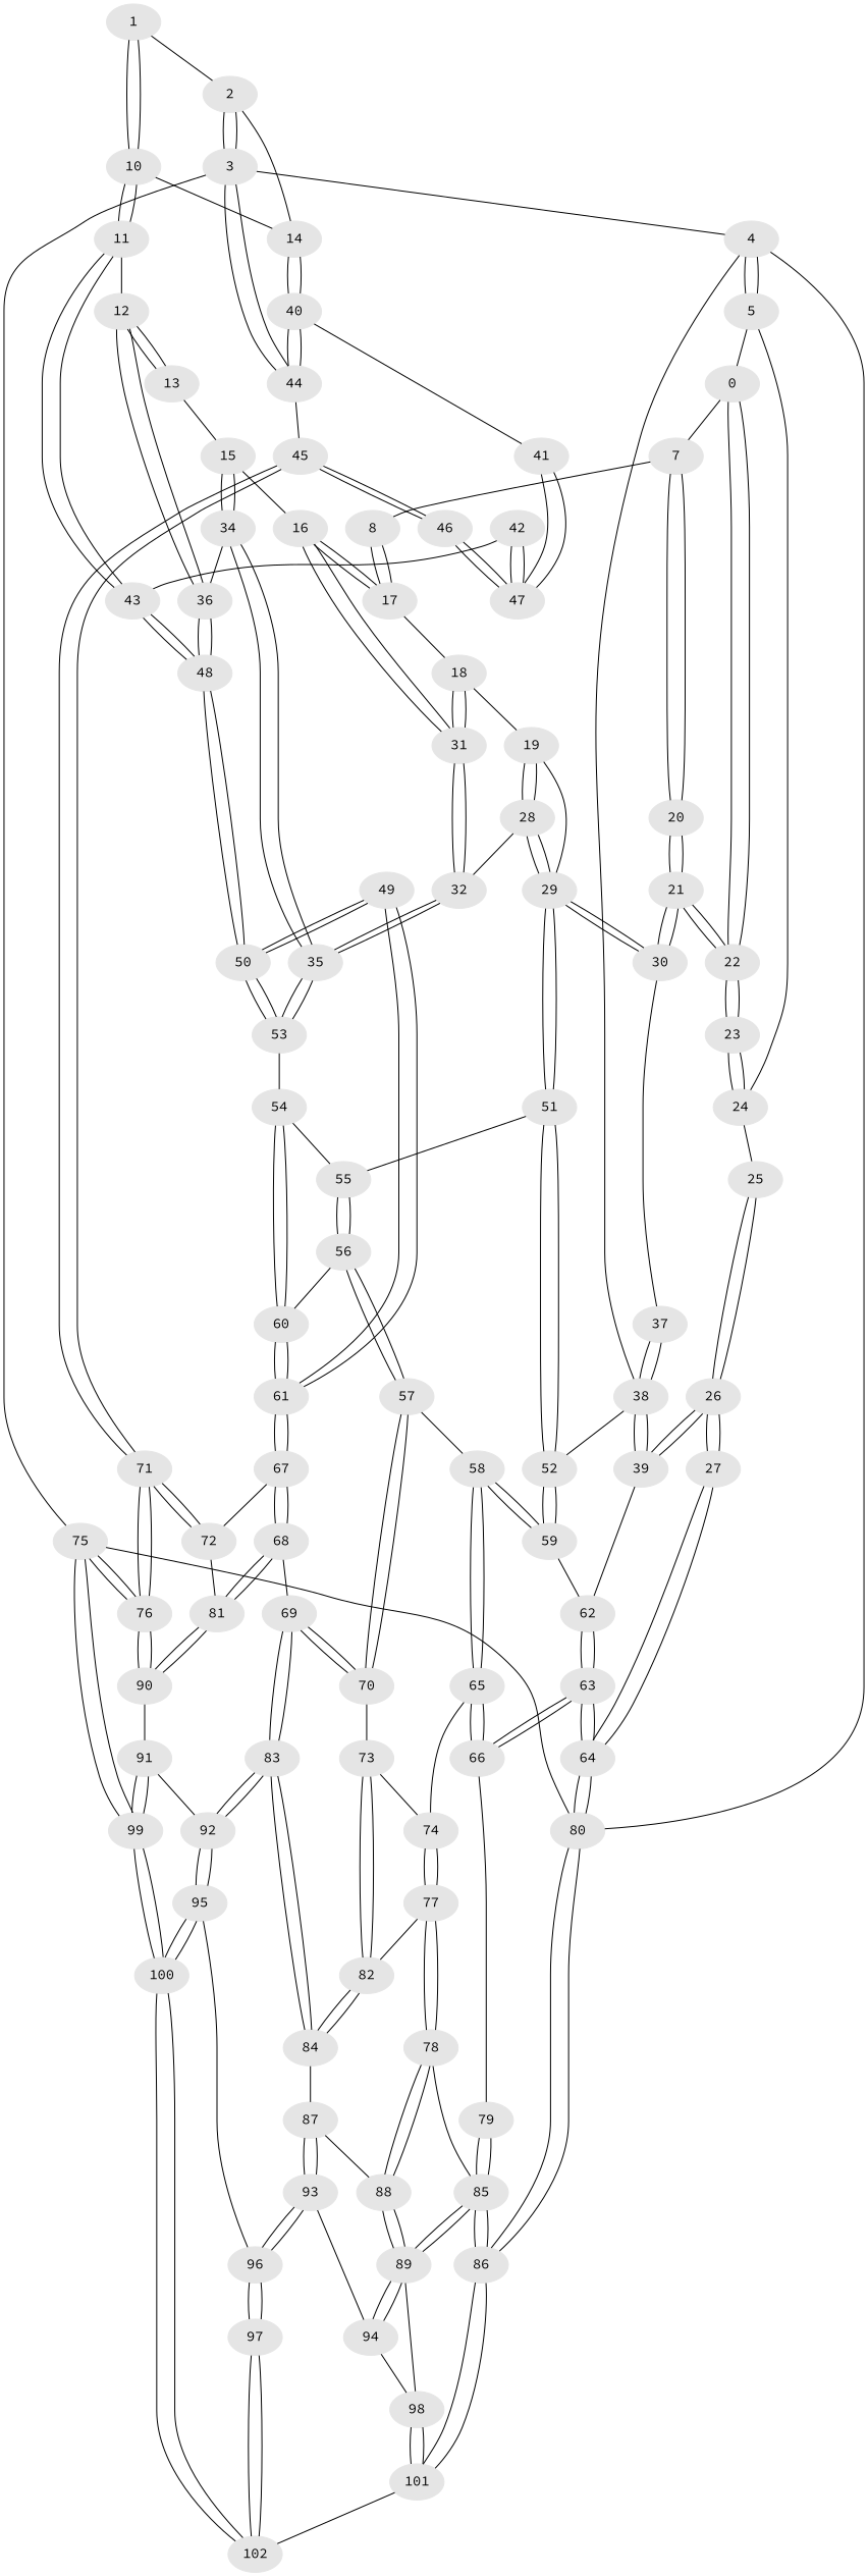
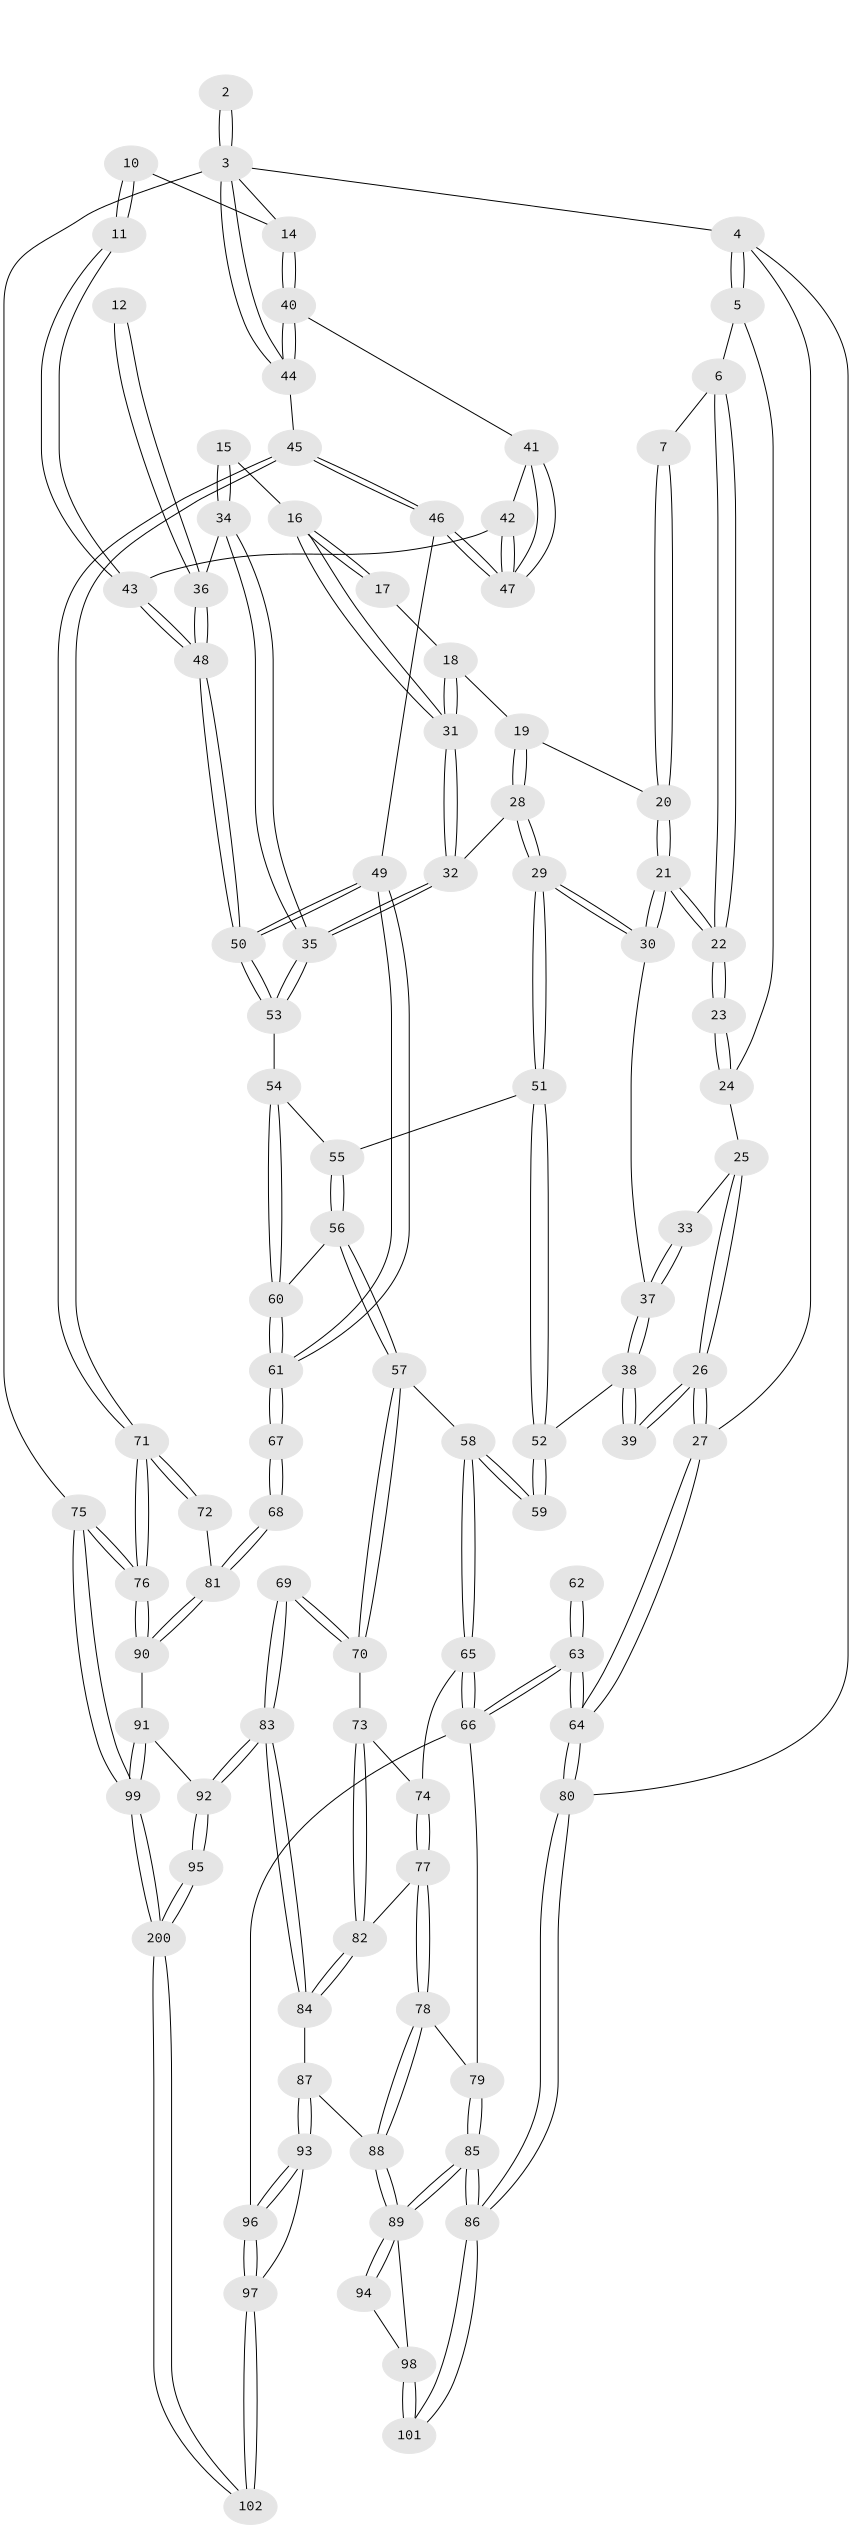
  graph {
    fontname="Source Code Pro"
    node [color=gray90 fontname="Source Code Pro" style=filled]
    edge [fontname="Source Code Pro"]
-   1
    2
    10
    3
    14
    11
    4
    44
    75
    40
    5
    27
    80
    45
    76
    99
-   6 [label=0]
+   6
    24
    64
    86
    7
    22
    25
-   8
    20
    23
    17
    21
    18
-   13
    15
    12
    43
    36
    48
    16
    34
    41
    31
    35
    32
    19
    28
    29
    30
    37
+   33
    26
    39
    62
    51
    52
    55
    38
    53
    54
    50
    59
    63
    42
    47
    46
    71
    49
    72
    61
    67
    56
    60
    57
    58
    70
    65
    73
    66
    74
    68
    79
    77
    85
    69
    81
    83
    90
    84
    92
    82
    78
-   100
+   100 [label=200]
    91
    88
    89
    101
    87
    95
    93
    94
    98
    102
    96
    97
-   1 -- 2
-   1 -- 10
-   1 -- 10
    2 -- 3
    2 -- 3
-   2 -- 14
+   3 -- 14
    10 -- 14
    10 -- 11
    10 -- 11
    3 -- 4
    3 -- 44
    3 -- 44
    3 -- 75
    14 -- 40
    14 -- 40
-   11 -- 12
    11 -- 43
    11 -- 43
    4 -- 5
    4 -- 5
-   4 -- 38
+   4 -- 27
    4 -- 80
    44 -- 45
-   75 -- 80
    75 -- 76
    75 -- 76
    75 -- 99
    75 -- 99
    40 -- 44
    40 -- 44
    40 -- 41
    5 -- 6
    5 -- 24
    27 -- 64
    27 -- 64
    80 -- 86
    80 -- 86
    45 -- 46
    45 -- 46
    45 -- 71
    45 -- 71
    76 -- 90
    76 -- 90
    99 -- 100
    99 -- 100
    6 -- 7
    6 -- 22
    6 -- 22
    24 -- 25
    64 -- 80
    64 -- 80
    86 -- 101
    86 -- 101
-   7 -- 8
    7 -- 20
    7 -- 20
    22 -- 23
    22 -- 23
+   25 -- 33
    25 -- 26
    25 -- 26
-   8 -- 17
-   8 -- 17
    20 -- 21
    20 -- 21
    23 -- 24
    23 -- 24
    17 -- 18
    21 -- 22
    21 -- 22
    21 -- 30
    21 -- 30
    18 -- 31
    18 -- 31
    18 -- 19
-   13 -- 15
    15 -- 16
    15 -- 34
    15 -- 34
-   12 -- 13
-   12 -- 13
    12 -- 36
    12 -- 36
    43 -- 48
    43 -- 48
    36 -- 48
    36 -- 48
    48 -- 50
    48 -- 50
    16 -- 17
    16 -- 17
    16 -- 31
    16 -- 31
    34 -- 36
    34 -- 35
    34 -- 35
+   41 -- 42
    41 -- 47
    41 -- 47
    31 -- 32
    31 -- 32
    35 -- 53
    35 -- 53
    32 -- 35
    32 -- 35
-   19 -- 29
+   19 -- 20
    19 -- 28
    19 -- 28
    28 -- 32
    28 -- 29
    28 -- 29
    29 -- 30
    29 -- 30
    29 -- 51
    29 -- 51
    30 -- 37
    37 -- 38
    37 -- 38
+   33 -- 37
+   33 -- 37
    26 -- 27
    26 -- 27
    26 -- 39
    26 -- 39
-   39 -- 62
    62 -- 63
    62 -- 63
    51 -- 52
    51 -- 52
    51 -- 55
    52 -- 59
    52 -- 59
    55 -- 56
    55 -- 56
    38 -- 39
    38 -- 39
    38 -- 52
    53 -- 54
    54 -- 55
    54 -- 60
    54 -- 60
    50 -- 53
    50 -- 53
-   59 -- 62
    63 -- 64
    63 -- 64
    63 -- 66
    63 -- 66
    42 -- 43
    42 -- 47
    42 -- 47
    46 -- 47
    46 -- 47
+   46 -- 49
    71 -- 76
    71 -- 76
    71 -- 72
    71 -- 72
    49 -- 50
    49 -- 50
    49 -- 61
    49 -- 61
    72 -- 81
    61 -- 67
    61 -- 67
-   67 -- 72
    67 -- 68
    67 -- 68
    56 -- 60
    56 -- 57
    56 -- 57
    60 -- 61
    60 -- 61
    57 -- 58
    57 -- 70
    57 -- 70
    58 -- 59
    58 -- 59
    58 -- 65
    58 -- 65
    70 -- 73
    65 -- 66
    65 -- 66
    65 -- 74
    73 -- 74
    73 -- 82
    73 -- 82
    66 -- 79
    74 -- 77
    74 -- 77
-   68 -- 69
    68 -- 81
    68 -- 81
    79 -- 85
    79 -- 85
    77 -- 82
    77 -- 78
    77 -- 78
    85 -- 86
    85 -- 86
    85 -- 89
    85 -- 89
    69 -- 70
    69 -- 70
    69 -- 83
    69 -- 83
    81 -- 90
    81 -- 90
    83 -- 84
    83 -- 84
    83 -- 92
    83 -- 92
    90 -- 91
    84 -- 87
    92 -- 95
    92 -- 95
    82 -- 84
    82 -- 84
-   78 -- 85
+   78 -- 79
    78 -- 88
    78 -- 88
    100 -- 102
    100 -- 102
    91 -- 99
    91 -- 99
    91 -- 92
    88 -- 89
    88 -- 89
    89 -- 94
    89 -- 94
    89 -- 98
-   101 -- 102
    87 -- 88
    87 -- 93
    87 -- 93
    95 -- 100
    95 -- 100
-   95 -- 96
-   93 -- 94
+   66 -- 96
+   93 -- 97
    93 -- 96
    93 -- 96
    94 -- 98
    98 -- 101
    98 -- 101
    96 -- 97
    96 -- 97
    97 -- 102
    97 -- 102
  }
